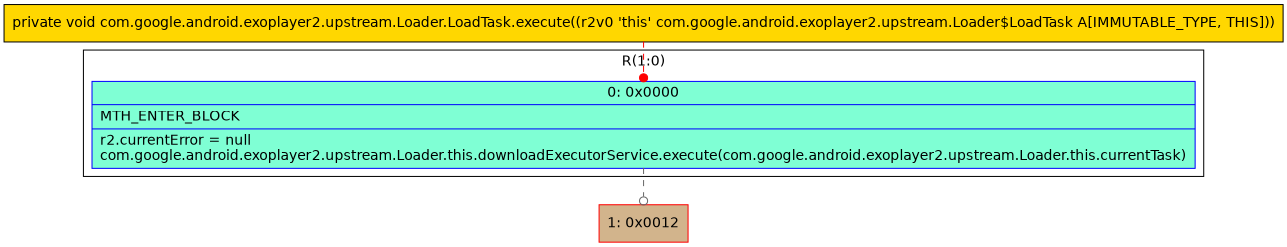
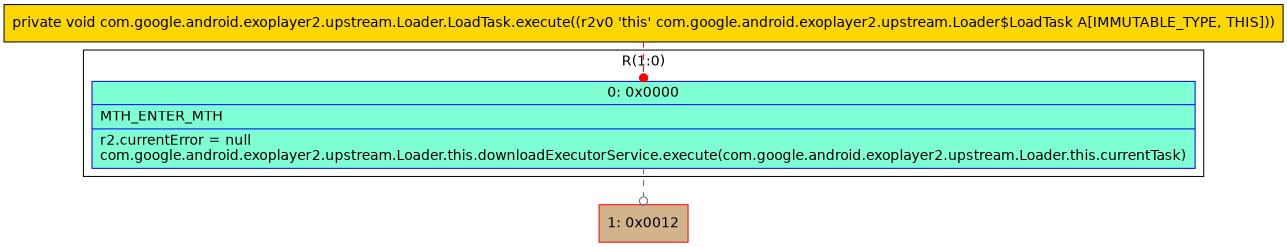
  digraph {
    fontname="DejaVu Sans"
    node [shape=record style=filled fontname="DejaVu Sans"]
    edge [style=dashed fontname="DejaVu Sans"]
-   n1 [color=blue label="{0\:\ 0x0000|MTH_ENTER_BLOCK\l|r2.currentError = null\lcom.google.android.exoplayer2.upstream.Loader.this.downloadExecutorService.execute(com.google.android.exoplayer2.upstream.Loader.this.currentTask)\l}" fillcolor=aquamarine]
+   n1 [color=blue label="{0\:\ 0x0000|MTH_ENTER_MTH\l|r2.currentError = null\lcom.google.android.exoplayer2.upstream.Loader.this.downloadExecutorService.execute(com.google.android.exoplayer2.upstream.Loader.this.currentTask)\l}" fillcolor=aquamarine]
    n2 [color=red label="{1\:\ 0x0012}" fillcolor=tan]
    n3 [label="{private void com.google.android.exoplayer2.upstream.Loader.LoadTask.execute((r2v0 'this' com.google.android.exoplayer2.upstream.Loader$LoadTask A[IMMUTABLE_TYPE, THIS])) }" fillcolor=gold]
    subgraph cluster_1 {
      label="R(1:0)"
      n1
    }
    n1 -> n2 [color=gray40 arrowhead=odot]
    n3 -> n1 [color=red arrowhead=dot]
  }
